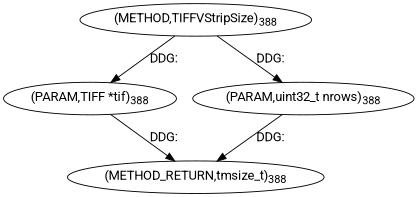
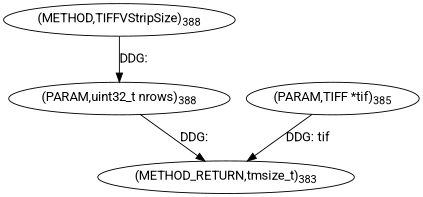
  digraph {
    fontname=Roboto
    node [fontname=Roboto]
    edge [fontname=Roboto]
    n1 [label=<(METHOD,TIFFVStripSize)<SUB>388</SUB>>]
-   n2 [label=<(PARAM,TIFF *tif)<SUB>388</SUB>>]
+   n2 [label=<(PARAM,TIFF *tif)<SUB>385</SUB>>]
    n3 [label=<(PARAM,uint32_t nrows)<SUB>388</SUB>>]
-   n4 [label=<(METHOD_RETURN,tmsize_t)<SUB>388</SUB>>]
-   n1 -> n2 [label="DDG: "]
+   n4 [label=<(METHOD_RETURN,tmsize_t)<SUB>383</SUB>>]
    n1 -> n3 [label="DDG: "]
-   n2 -> n4 [label="DDG: "]
+   n2 -> n4 [label="DDG: tif"]
    n3 -> n4 [label="DDG: "]
  }
